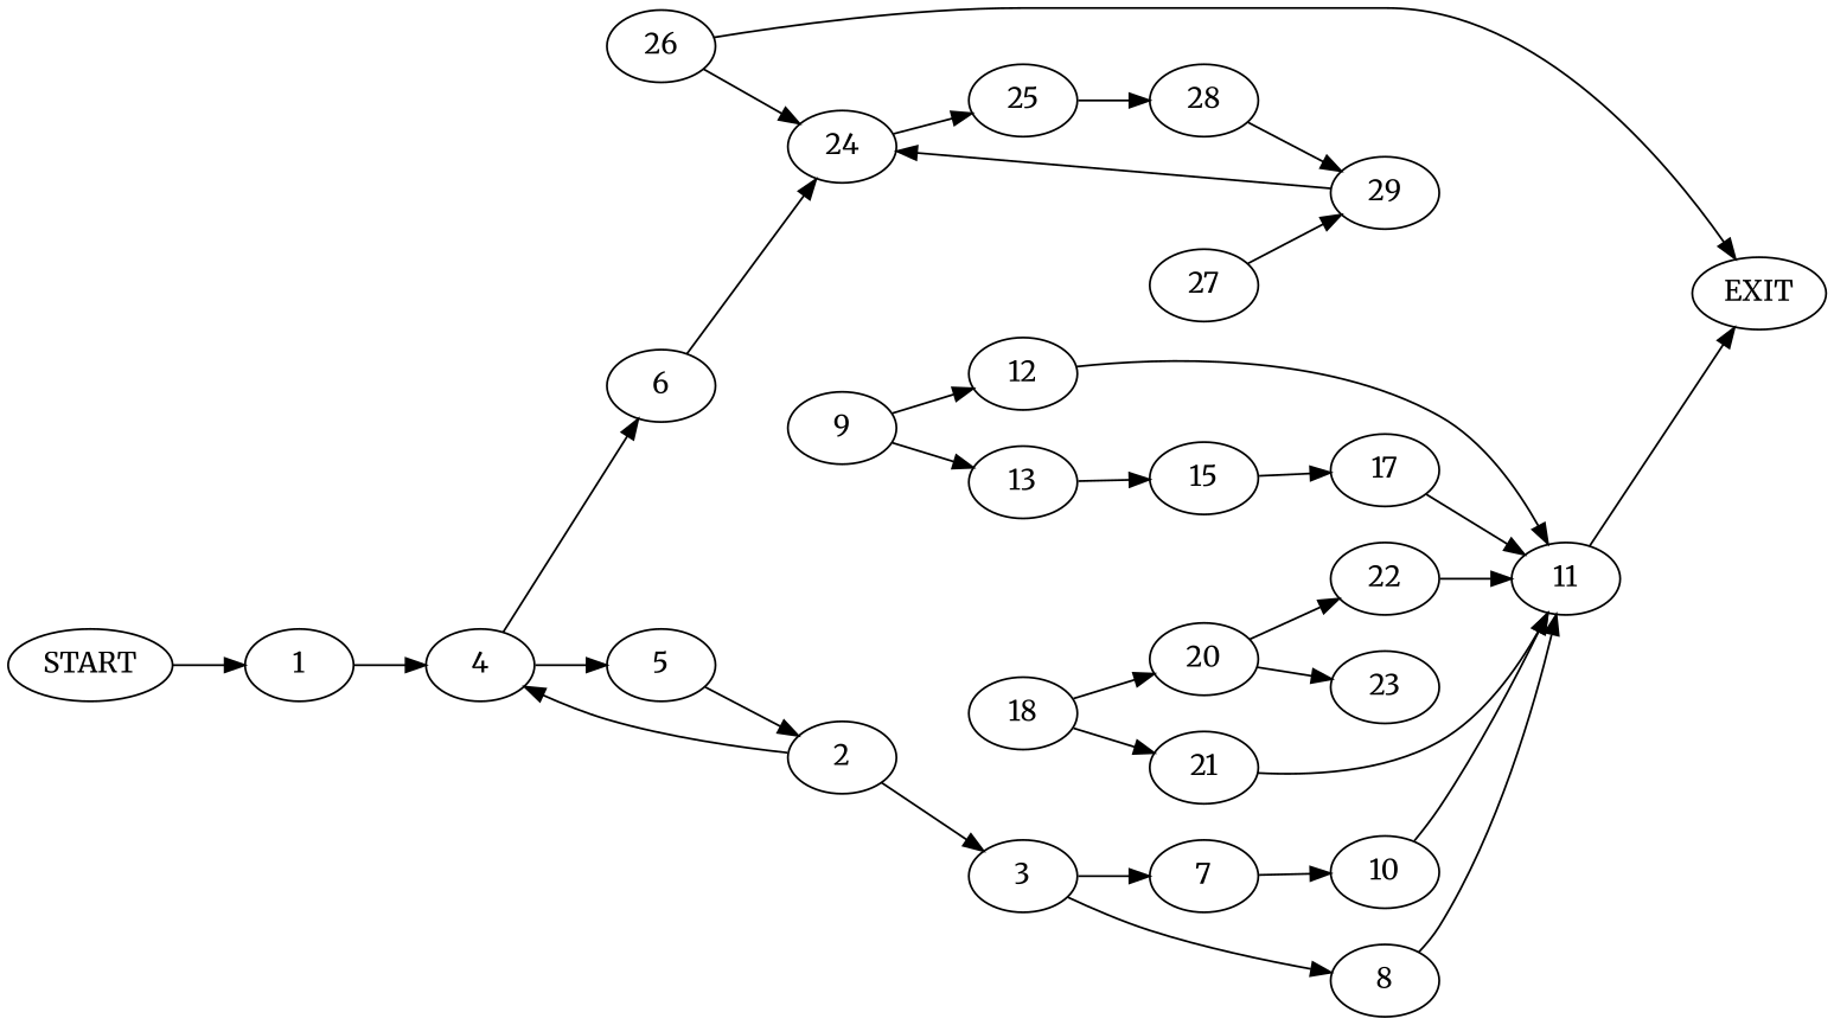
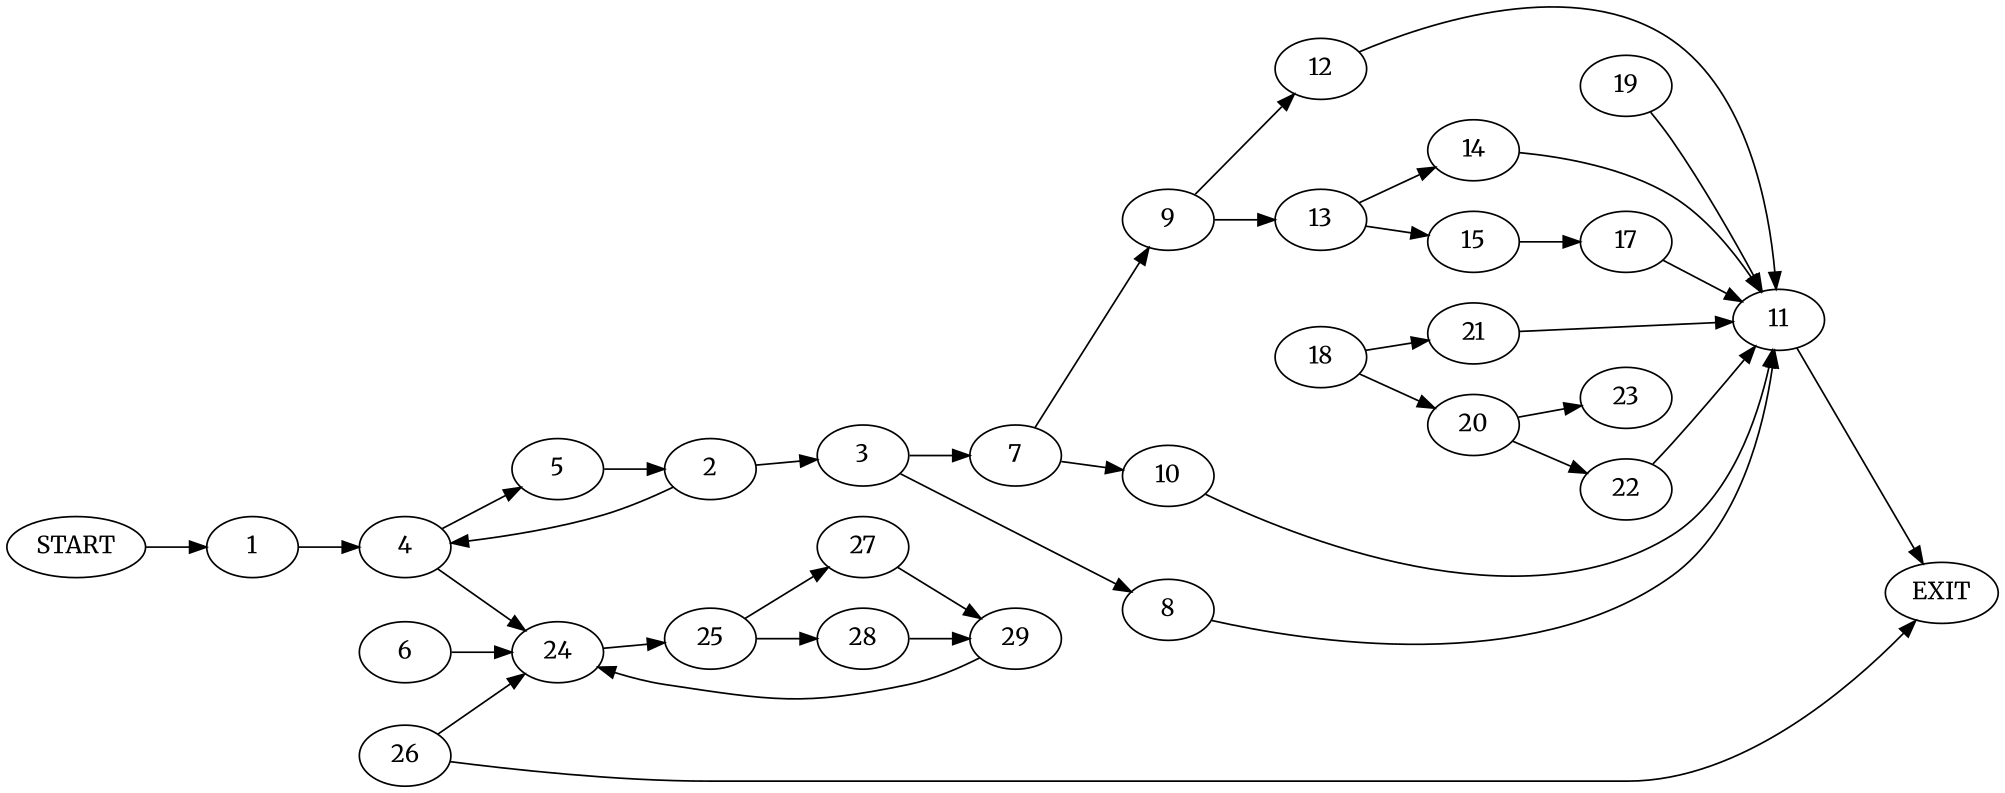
  digraph {
    fontname=Merriweather
    rankdir=LR
    node [fontname=Merriweather]
    edge [fontname=Merriweather]
    n1 [label=START]
    1
    4
    n4 [label=EXIT]
    2
    3
    7
    8
    5
    6
    9
    10
    11
    24
    25
    12
    13
+   14
    15
    17
    18
    20
    21
+   19
    22
    23
    27
    28
    26
    29
    n1 -> 1
    1 -> 4
    4 -> 5
-   4 -> 6
+   4 -> 24
    2 -> 4
    2 -> 3
    3 -> 7
    3 -> 8
+   7 -> 9
    7 -> 10
    8 -> 11
    5 -> 2
    6 -> 24
    9 -> 12
    9 -> 13
    10 -> 11
    11 -> n4
    24 -> 25
+   25 -> 27
    25 -> 28
    12 -> 11
+   13 -> 14
    13 -> 15
+   14 -> 11
    15 -> 17
    17 -> 11
    18 -> 20
    18 -> 21
    20 -> 22
    20 -> 23
    21 -> 11
+   19 -> 11
    22 -> 11
    27 -> 29
    28 -> 29
    26 -> n4
    26 -> 24
    29 -> 24
  }
